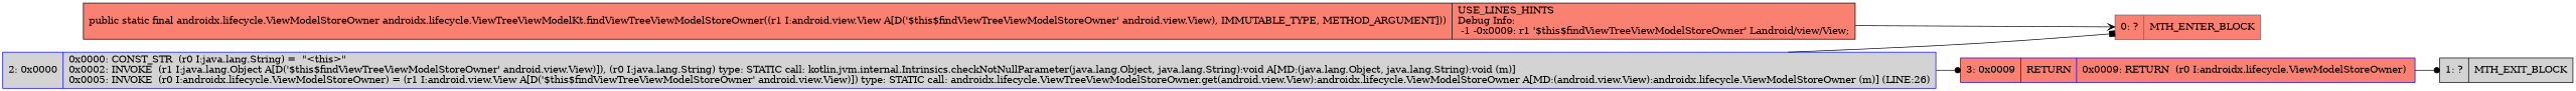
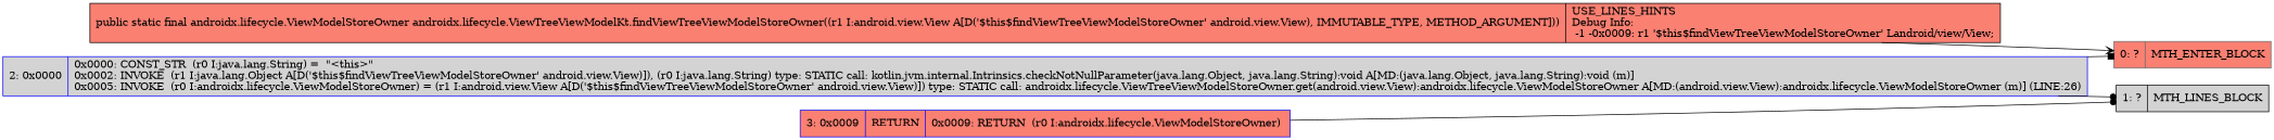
  digraph {
    rankdir=LR
    node [color=blue fillcolor=salmon shape=record style=filled]
    edge [arrowhead=dot]
    n1 [color=gray40 label="{0\:\ ?|MTH_ENTER_BLOCK\l}"]
    n2 [fillcolor=lightgrey label="{2\:\ 0x0000|0x0000: CONST_STR  (r0 I:java.lang.String) =  \"\<this\>\" \l0x0002: INVOKE  (r1 I:java.lang.Object A[D('$this$findViewTreeViewModelStoreOwner' android.view.View)]), (r0 I:java.lang.String) type: STATIC call: kotlin.jvm.internal.Intrinsics.checkNotNullParameter(java.lang.Object, java.lang.String):void A[MD:(java.lang.Object, java.lang.String):void (m)]\l0x0005: INVOKE  (r0 I:androidx.lifecycle.ViewModelStoreOwner) = (r1 I:android.view.View A[D('$this$findViewTreeViewModelStoreOwner' android.view.View)]) type: STATIC call: androidx.lifecycle.ViewTreeViewModelStoreOwner.get(android.view.View):androidx.lifecycle.ViewModelStoreOwner A[MD:(android.view.View):androidx.lifecycle.ViewModelStoreOwner (m)] (LINE:26)\l}"]
    n3 [label="{3\:\ 0x0009|RETURN\l|0x0009: RETURN  (r0 I:androidx.lifecycle.ViewModelStoreOwner) \l}"]
-   n4 [color=black fillcolor=lightgrey label="{1\:\ ?|MTH_EXIT_BLOCK\l}"]
+   n4 [color=black fillcolor=lightgrey label="{1\:\ ?|MTH_LINES_BLOCK\l}"]
    n5 [color=black label="{public static final androidx.lifecycle.ViewModelStoreOwner androidx.lifecycle.ViewTreeViewModelKt.findViewTreeViewModelStoreOwner((r1 I:android.view.View A[D('$this$findViewTreeViewModelStoreOwner' android.view.View), IMMUTABLE_TYPE, METHOD_ARGUMENT]))  | USE_LINES_HINTS\lDebug Info:\l  \-1 \-0x0009: r1 '$this$findViewTreeViewModelStoreOwner' Landroid\/view\/View;\l}"]
    n2 -> n1 [arrowhead=box]
-   n2 -> n3
+   n2 -> n4
    n3 -> n4
    n5 -> n1 [arrowhead=vee]
  }
